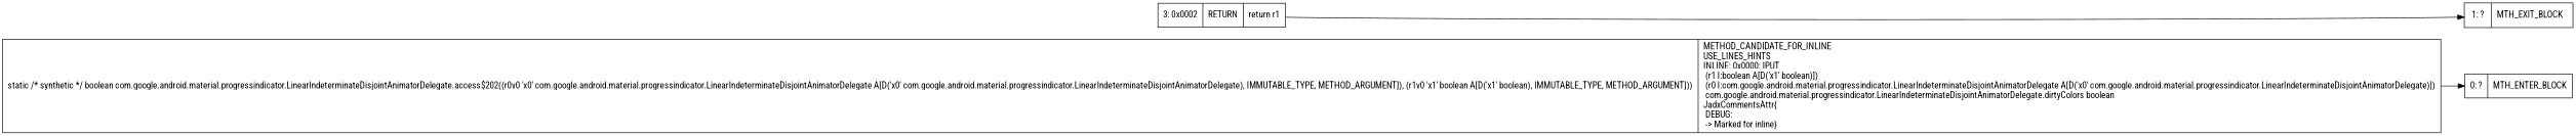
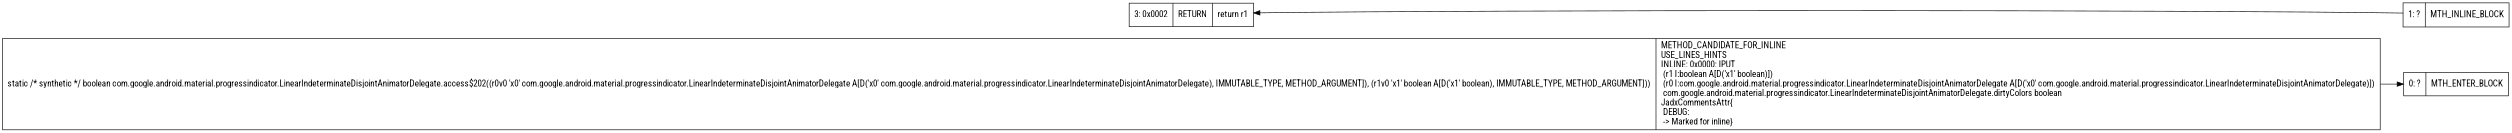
  digraph {
    fontname="Roboto Condensed"
    rankdir=LR
    node [fontname="Roboto Condensed" shape=record]
    edge [fontname="Roboto Condensed"]
    n1 [label="{0\:\ ?|MTH_ENTER_BLOCK\l}"]
    n2 [label="{3\:\ 0x0002|RETURN\l|return r1\l}"]
-   n3 [label="{1\:\ ?|MTH_EXIT_BLOCK\l}"]
+   n3 [label="{1\:\ ?|MTH_INLINE_BLOCK\l}"]
    n4 [label="{static \/* synthetic *\/ boolean com.google.android.material.progressindicator.LinearIndeterminateDisjointAnimatorDelegate.access$202((r0v0 'x0' com.google.android.material.progressindicator.LinearIndeterminateDisjointAnimatorDelegate A[D('x0' com.google.android.material.progressindicator.LinearIndeterminateDisjointAnimatorDelegate), IMMUTABLE_TYPE, METHOD_ARGUMENT]), (r1v0 'x1' boolean A[D('x1' boolean), IMMUTABLE_TYPE, METHOD_ARGUMENT]))  | METHOD_CANDIDATE_FOR_INLINE\lUSE_LINES_HINTS\lINLINE: 0x0000: IPUT  \l  (r1 I:boolean A[D('x1' boolean)])\l  (r0 I:com.google.android.material.progressindicator.LinearIndeterminateDisjointAnimatorDelegate A[D('x0' com.google.android.material.progressindicator.LinearIndeterminateDisjointAnimatorDelegate)])\l com.google.android.material.progressindicator.LinearIndeterminateDisjointAnimatorDelegate.dirtyColors boolean\lJadxCommentsAttr\{\l DEBUG: \l \-\> Marked for inline\}\l}"]
-   n2 -> n3
+   n3 -> n2
    n4 -> n1
  }
